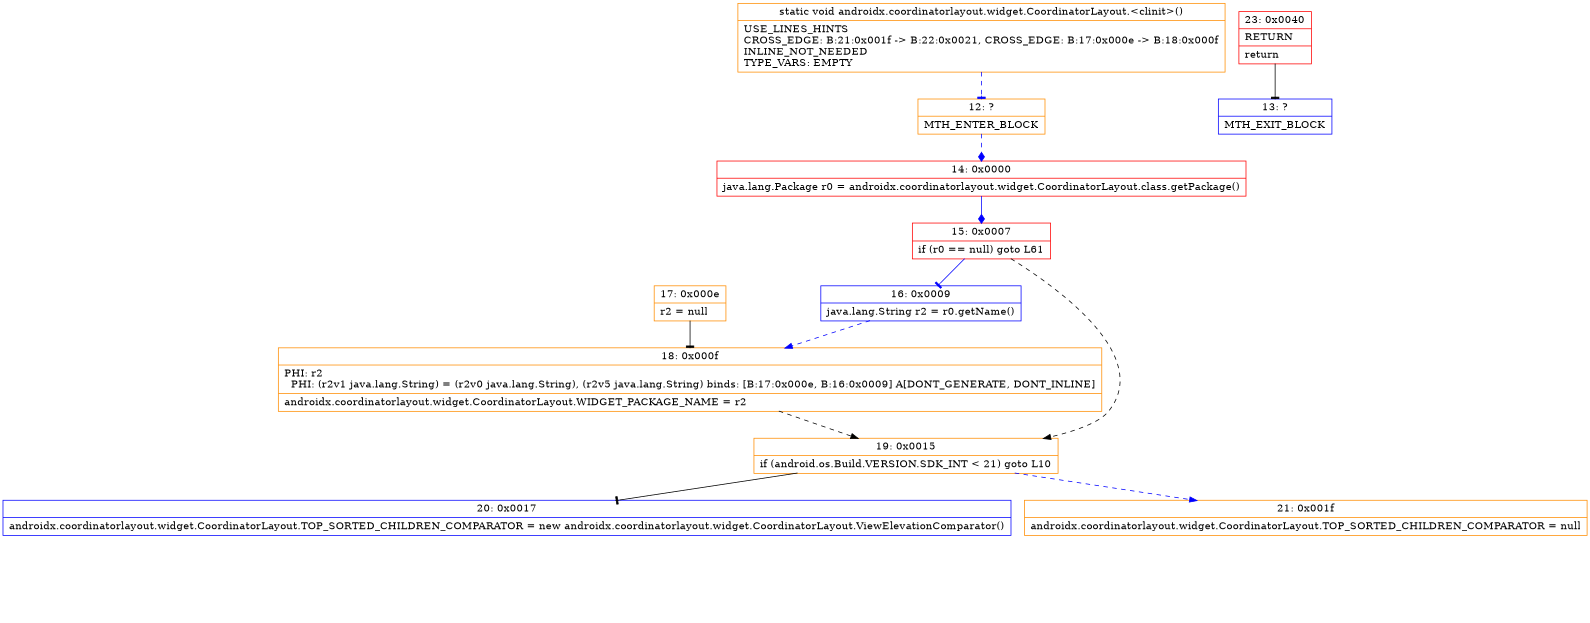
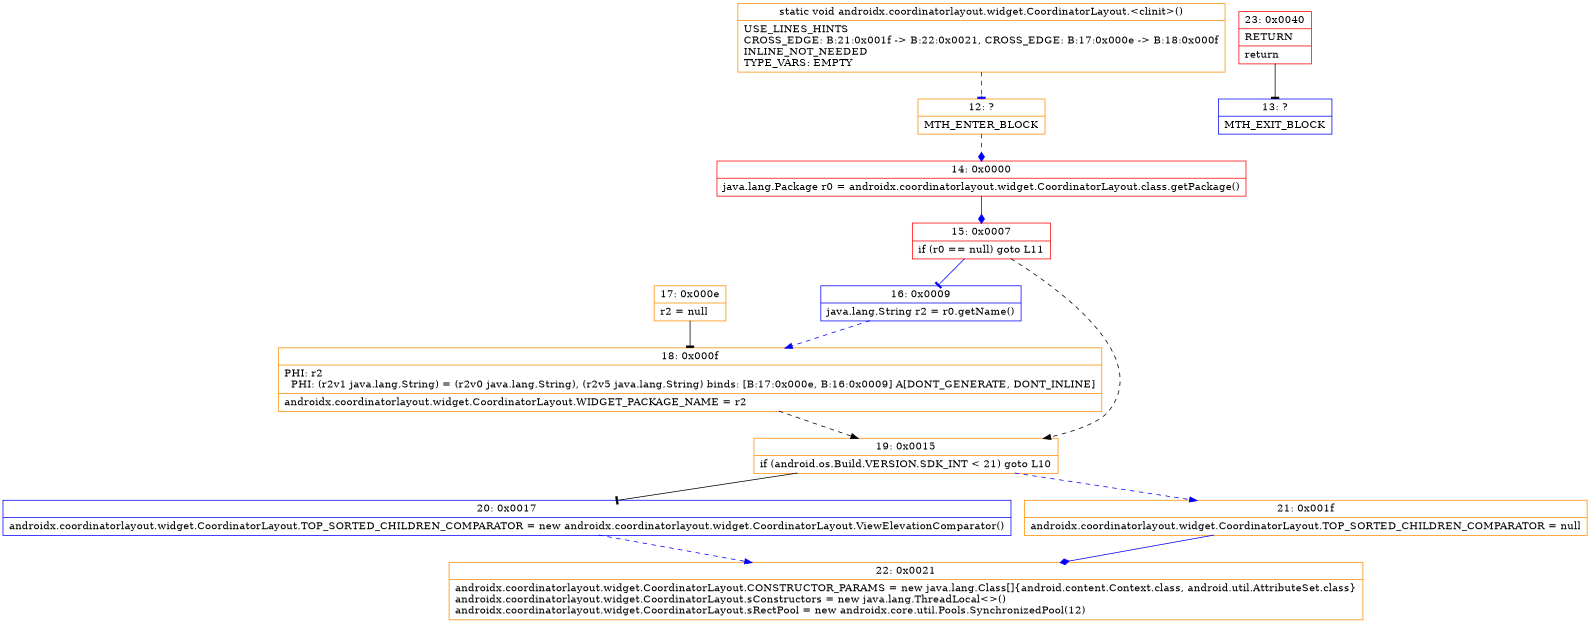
  digraph {
    node [color=darkorange shape=record]
    edge [arrowhead=tee color=blue style=dashed]
    n1 [label="{12\:\ ?|MTH_ENTER_BLOCK\l}"]
    n2 [color=red label="{14\:\ 0x0000|java.lang.Package r0 = androidx.coordinatorlayout.widget.CoordinatorLayout.class.getPackage()\l}"]
-   n3 [color=red label="{15\:\ 0x0007|if (r0 == null) goto L61\l}"]
+   n3 [color=red label="{15\:\ 0x0007|if (r0 == null) goto L11\l}"]
    n4 [color=blue label="{16\:\ 0x0009|java.lang.String r2 = r0.getName()\l}"]
    n5 [label="{19\:\ 0x0015|if (android.os.Build.VERSION.SDK_INT \< 21) goto L10\l}"]
    n6 [label="{18\:\ 0x000f|PHI: r2 \l  PHI: (r2v1 java.lang.String) = (r2v0 java.lang.String), (r2v5 java.lang.String) binds: [B:17:0x000e, B:16:0x0009] A[DONT_GENERATE, DONT_INLINE]\l|androidx.coordinatorlayout.widget.CoordinatorLayout.WIDGET_PACKAGE_NAME = r2\l}"]
    n7 [label="{17\:\ 0x000e|r2 = null\l}"]
    n8 [color=blue label="{20\:\ 0x0017|androidx.coordinatorlayout.widget.CoordinatorLayout.TOP_SORTED_CHILDREN_COMPARATOR = new androidx.coordinatorlayout.widget.CoordinatorLayout.ViewElevationComparator()\l}"]
    n9 [label="{21\:\ 0x001f|androidx.coordinatorlayout.widget.CoordinatorLayout.TOP_SORTED_CHILDREN_COMPARATOR = null\l}"]
+   n10 [label="{22\:\ 0x0021|androidx.coordinatorlayout.widget.CoordinatorLayout.CONSTRUCTOR_PARAMS = new java.lang.Class[]\{android.content.Context.class, android.util.AttributeSet.class\}\landroidx.coordinatorlayout.widget.CoordinatorLayout.sConstructors = new java.lang.ThreadLocal\<\>()\landroidx.coordinatorlayout.widget.CoordinatorLayout.sRectPool = new androidx.core.util.Pools.SynchronizedPool(12)\l}"]
    n11 [color=red label="{23\:\ 0x0040|RETURN\l|return\l}"]
    n12 [color=blue label="{13\:\ ?|MTH_EXIT_BLOCK\l}"]
    n13 [label="{static void androidx.coordinatorlayout.widget.CoordinatorLayout.\<clinit\>()  | USE_LINES_HINTS\lCROSS_EDGE: B:21:0x001f \-\> B:22:0x0021, CROSS_EDGE: B:17:0x000e \-\> B:18:0x000f\lINLINE_NOT_NEEDED\lTYPE_VARS: EMPTY\l}"]
    n1 -> n2 [arrowhead=diamond]
    n2 -> n3 [arrowhead=diamond style=solid]
    n3 -> n4 [style=solid]
    n3 -> n5 [arrowhead=normal color=black]
    n4 -> n6 [arrowhead=normal]
    n5 -> n8 [color=black style=solid]
    n5 -> n9 [arrowhead=normal]
    n6 -> n5 [arrowhead=normal color=black]
    n7 -> n6 [color=black style=solid]
+   n8 -> n10 [arrowhead=normal]
+   n9 -> n10 [arrowhead=diamond style=solid]
    n11 -> n12 [color=black style=solid]
    n13 -> n1
  }
